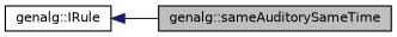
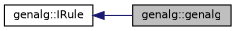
  digraph {
    rankdir=LR
    node [color=black fontname=Helvetica fontsize=10 shape=record style=filled]
-   n1 [fillcolor=grey75 fontcolor=black height=0.2 label="genalg::sameAuditorySameTime" width=0.4]
+   n1 [fillcolor=grey75 fontcolor=black height=0.2 label="genalg::genalg" width=0.4]
    n2 [fillcolor=white height=0.2 label="genalg::IRule" width=0.4]
    n2 -> n1 [color=midnightblue dir=back fontname=Helvetica fontsize=10 labelfontname=Helvetica labelfontsize=10 style=solid]
  }
